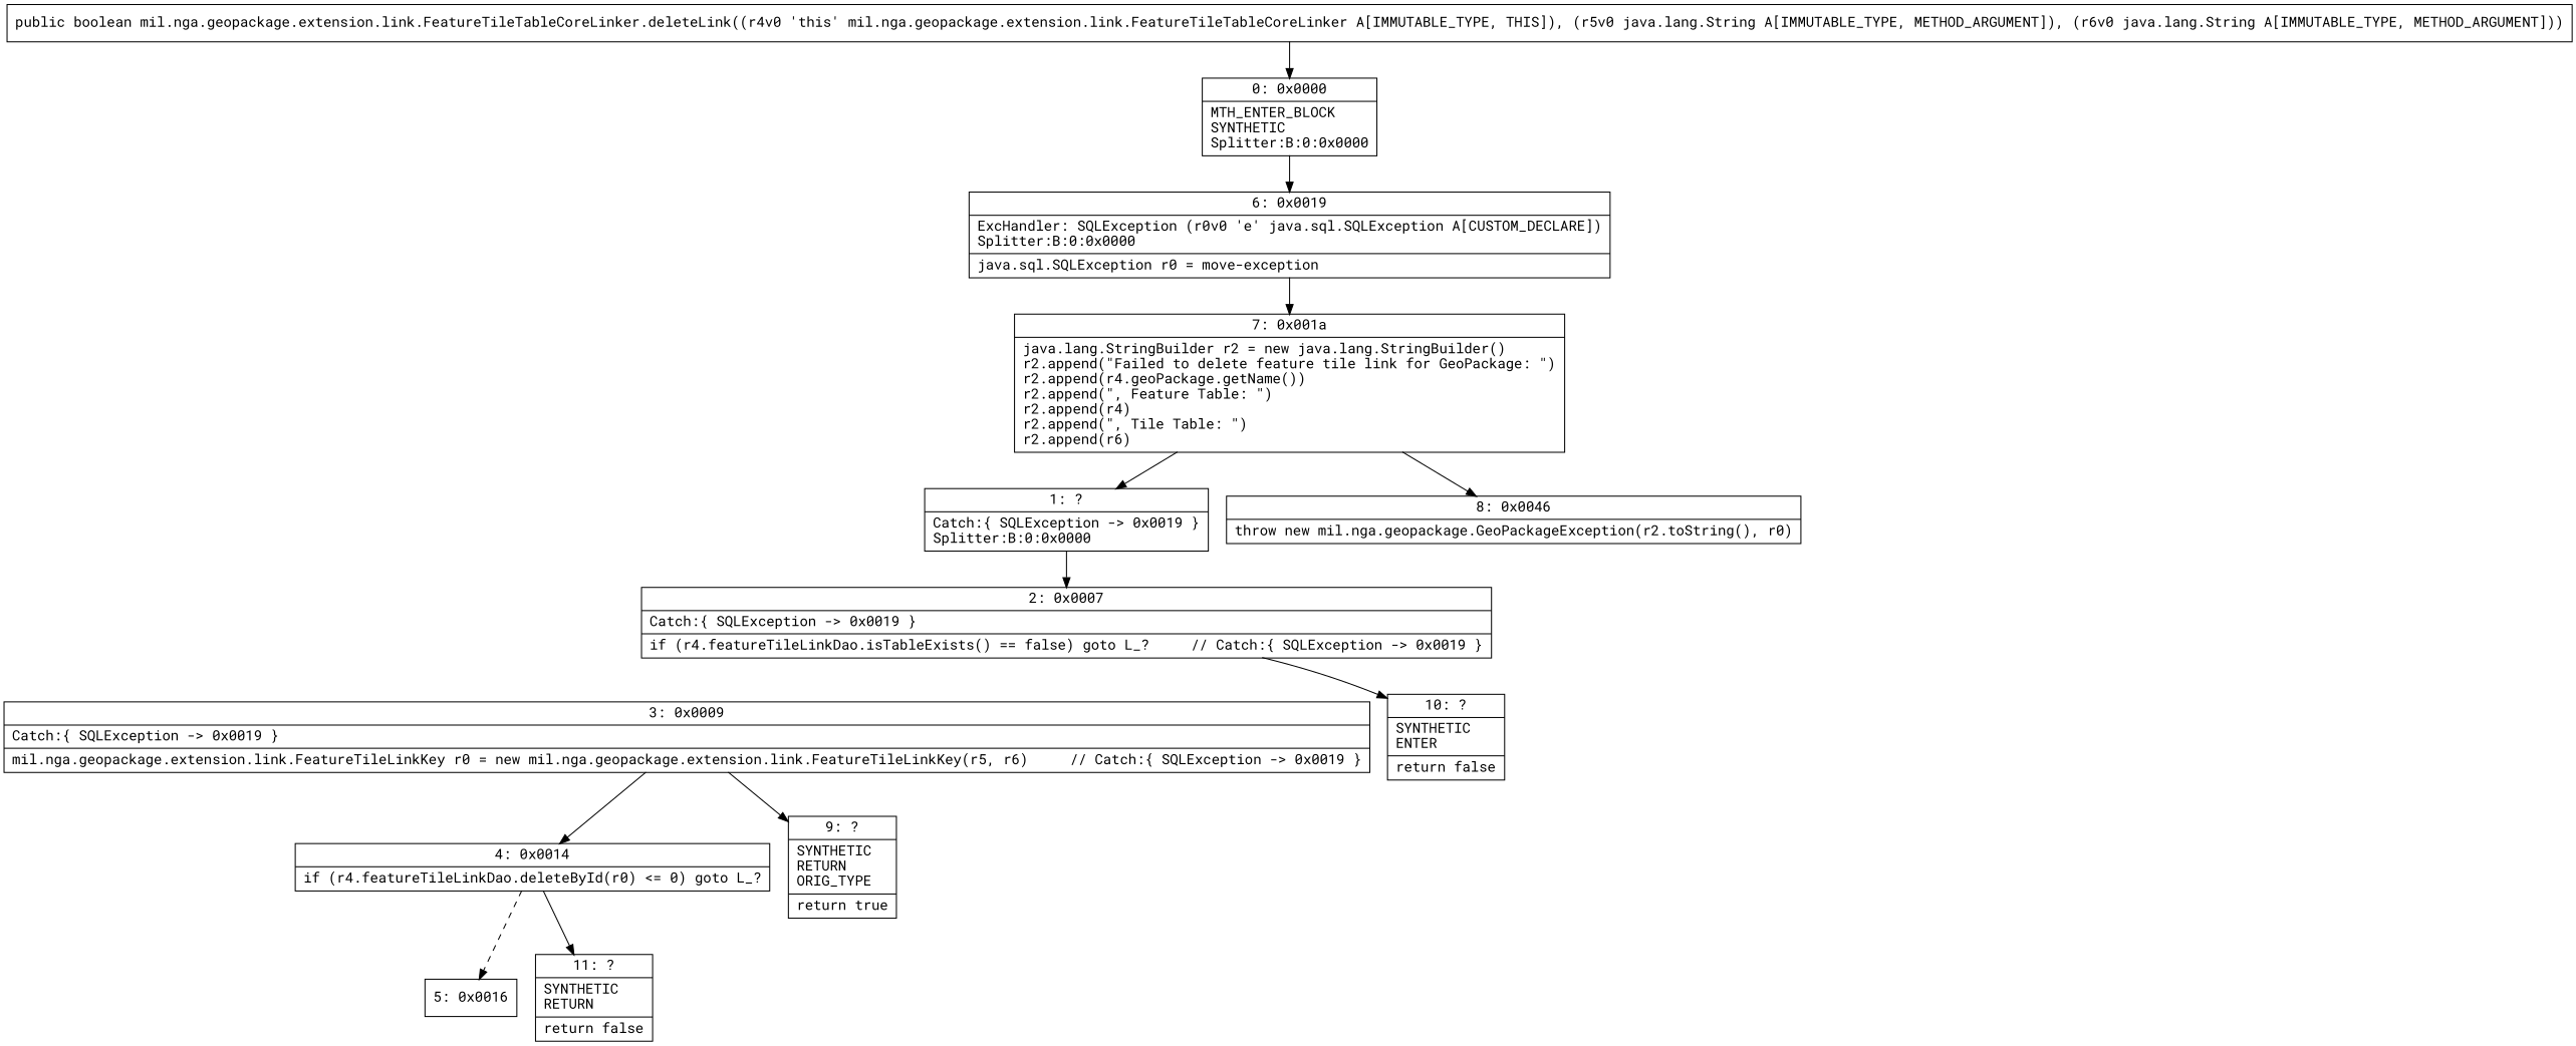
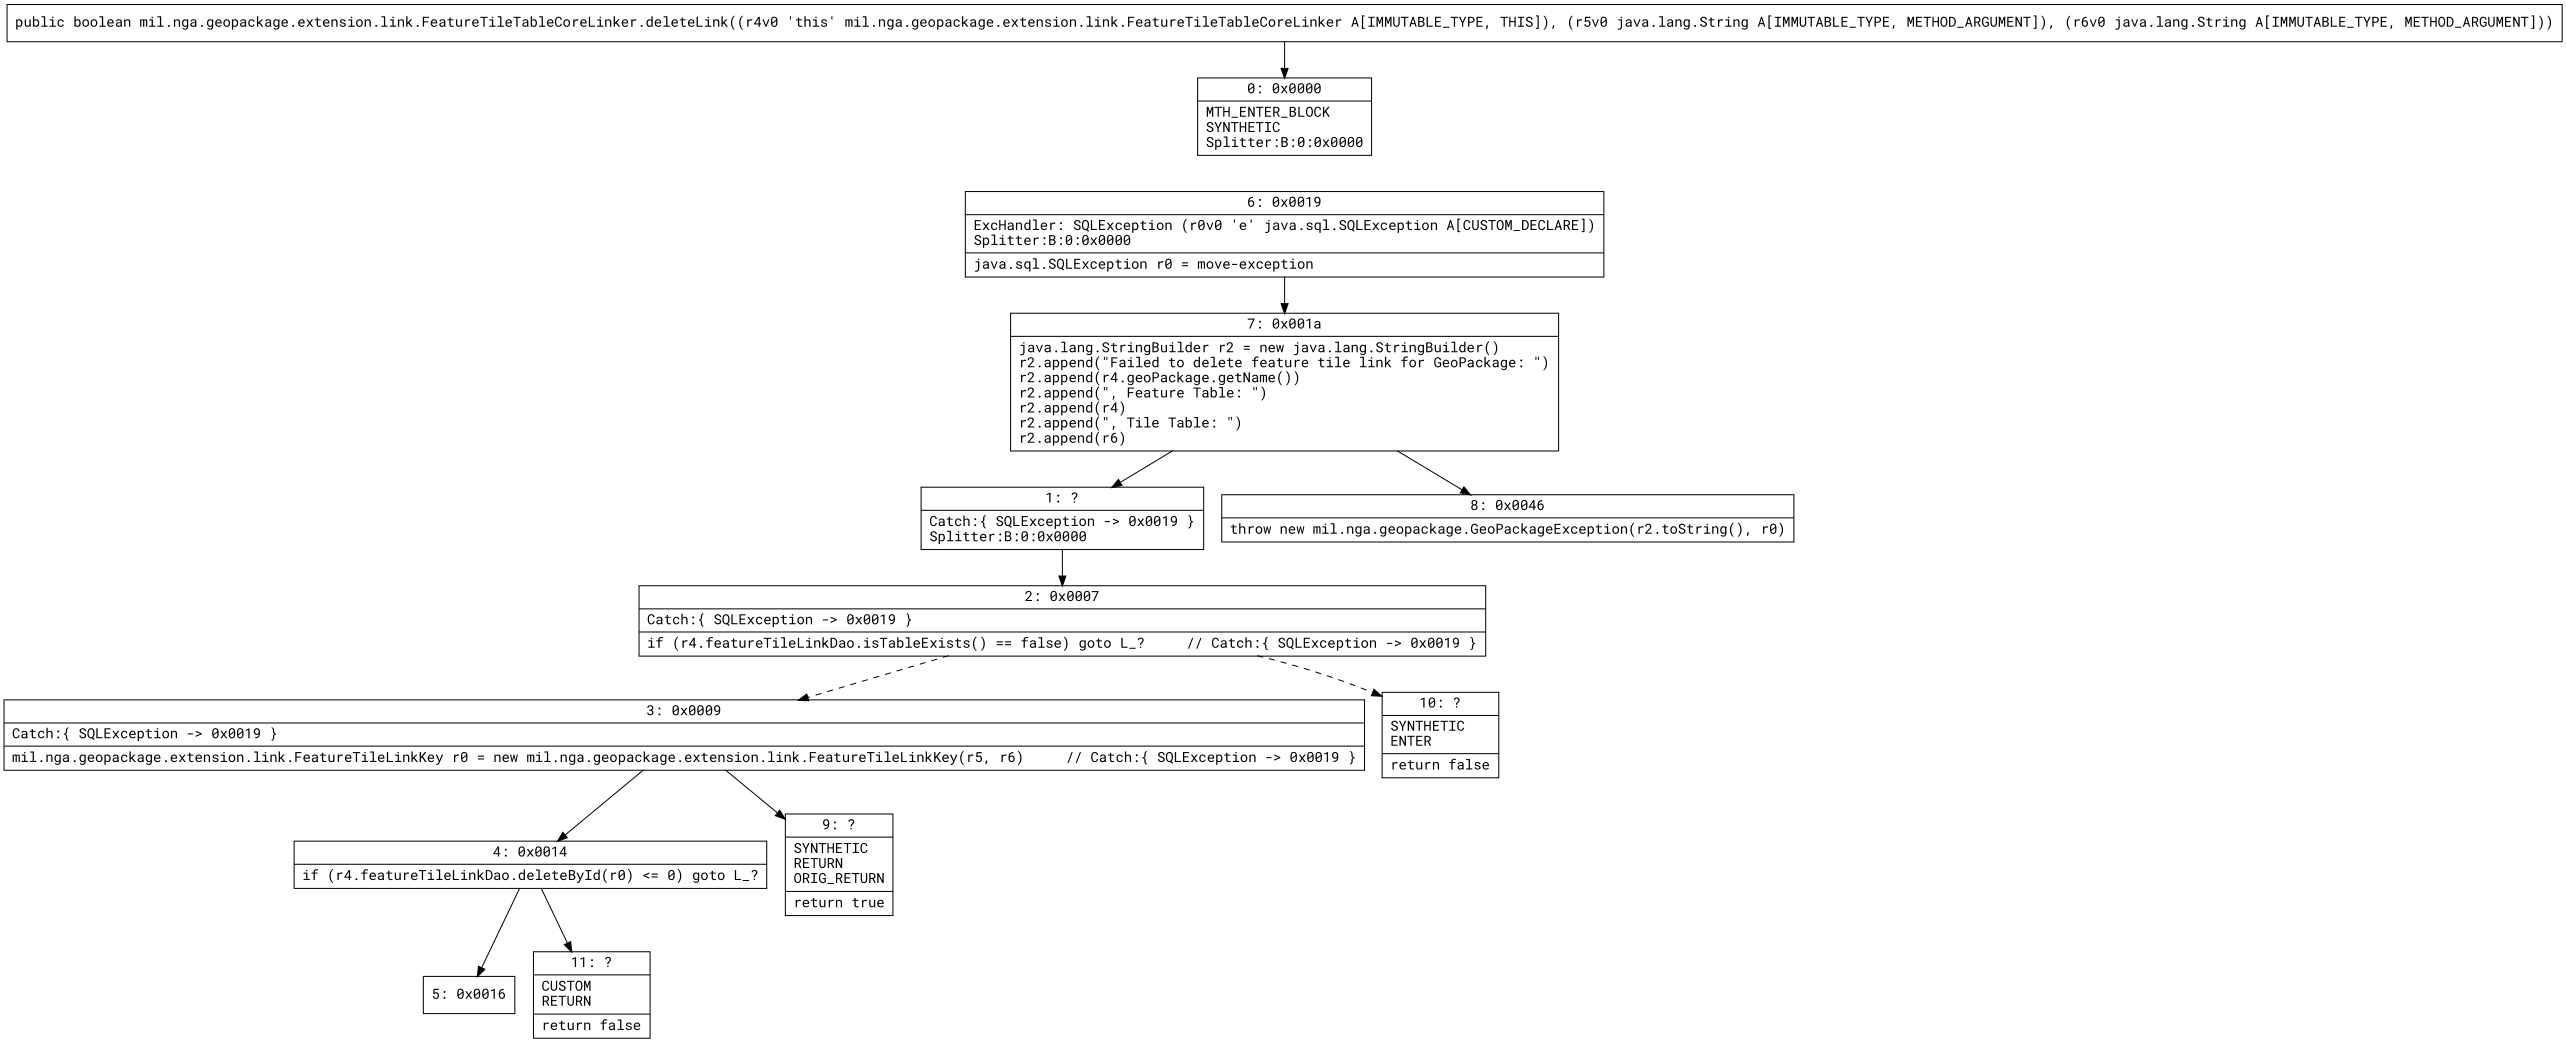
  digraph {
    fontname="Roboto Mono"
    node [fontname="Roboto Mono" shape=record]
    edge [fontname="Roboto Mono"]
    n1 [label="{0\:\ 0x0000|MTH_ENTER_BLOCK\lSYNTHETIC\lSplitter:B:0:0x0000\l}"]
    n2 [label="{6\:\ 0x0019|ExcHandler: SQLException (r0v0 'e' java.sql.SQLException A[CUSTOM_DECLARE])\lSplitter:B:0:0x0000\l|java.sql.SQLException r0 = move\-exception\l}"]
    n3 [label="{1\:\ ?|Catch:\{ SQLException \-\> 0x0019 \}\lSplitter:B:0:0x0000\l}"]
    n4 [label="{2\:\ 0x0007|Catch:\{ SQLException \-\> 0x0019 \}\l|if (r4.featureTileLinkDao.isTableExists() == false) goto L_?     \/\/ Catch:\{ SQLException \-\> 0x0019 \}\l}"]
    n5 [label="{7\:\ 0x001a|java.lang.StringBuilder r2 = new java.lang.StringBuilder()\lr2.append(\"Failed to delete feature tile link for GeoPackage: \")\lr2.append(r4.geoPackage.getName())\lr2.append(\", Feature Table: \")\lr2.append(r4)\lr2.append(\", Tile Table: \")\lr2.append(r6)\l}"]
    n6 [label="{3\:\ 0x0009|Catch:\{ SQLException \-\> 0x0019 \}\l|mil.nga.geopackage.extension.link.FeatureTileLinkKey r0 = new mil.nga.geopackage.extension.link.FeatureTileLinkKey(r5, r6)     \/\/ Catch:\{ SQLException \-\> 0x0019 \}\l}"]
    n7 [label="{10\:\ ?|SYNTHETIC\lENTER\l|return false\l}"]
    n8 [label="{4\:\ 0x0014|if (r4.featureTileLinkDao.deleteById(r0) \<= 0) goto L_?\l}"]
-   n9 [label="{9\:\ ?|SYNTHETIC\lRETURN\lORIG_TYPE\l|return true\l}"]
+   n9 [label="{9\:\ ?|SYNTHETIC\lRETURN\lORIG_RETURN\l|return true\l}"]
    n10 [label="{5\:\ 0x0016}"]
-   n11 [label="{11\:\ ?|SYNTHETIC\lRETURN\l|return false\l}"]
+   n11 [label="{11\:\ ?|CUSTOM\lRETURN\l|return false\l}"]
    n12 [label="{8\:\ 0x0046|throw new mil.nga.geopackage.GeoPackageException(r2.toString(), r0)\l}"]
    n13 [label="{public boolean mil.nga.geopackage.extension.link.FeatureTileTableCoreLinker.deleteLink((r4v0 'this' mil.nga.geopackage.extension.link.FeatureTileTableCoreLinker A[IMMUTABLE_TYPE, THIS]), (r5v0 java.lang.String A[IMMUTABLE_TYPE, METHOD_ARGUMENT]), (r6v0 java.lang.String A[IMMUTABLE_TYPE, METHOD_ARGUMENT])) }"]
-   n1 -> n2
    n2 -> n5
    n3 -> n4
-   n4 -> n7
+   n4 -> n6 [style=dashed]
+   n4 -> n7 [style=dashed]
    n5 -> n3
    n5 -> n12
    n6 -> n8
    n6 -> n9
-   n8 -> n10 [style=dashed]
+   n8 -> n10 [style=solid]
    n8 -> n11
    n13 -> n1
  }
